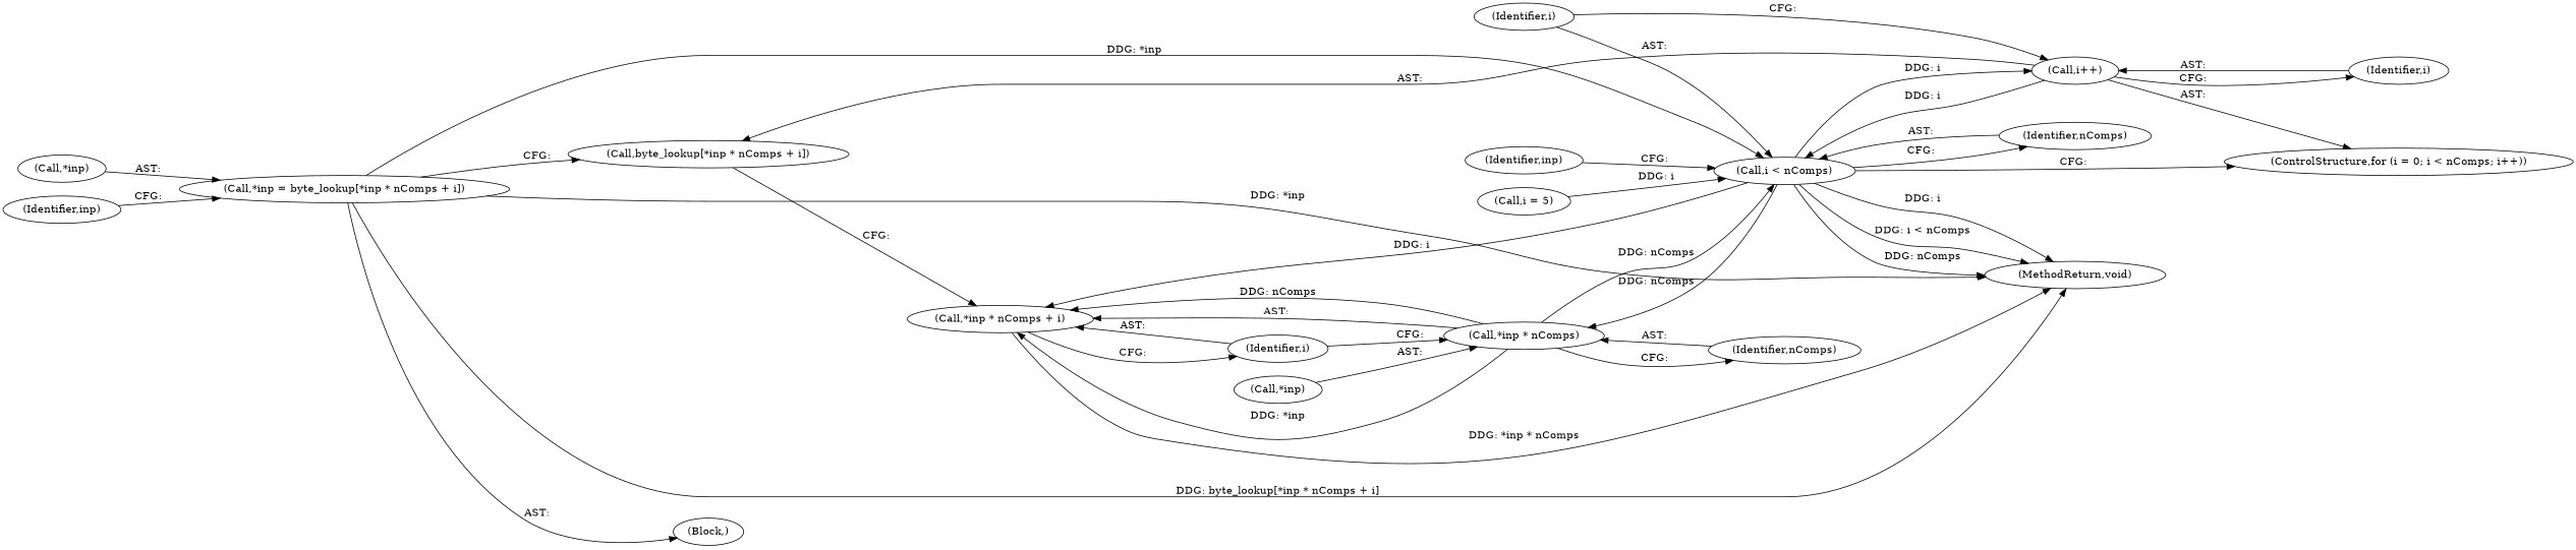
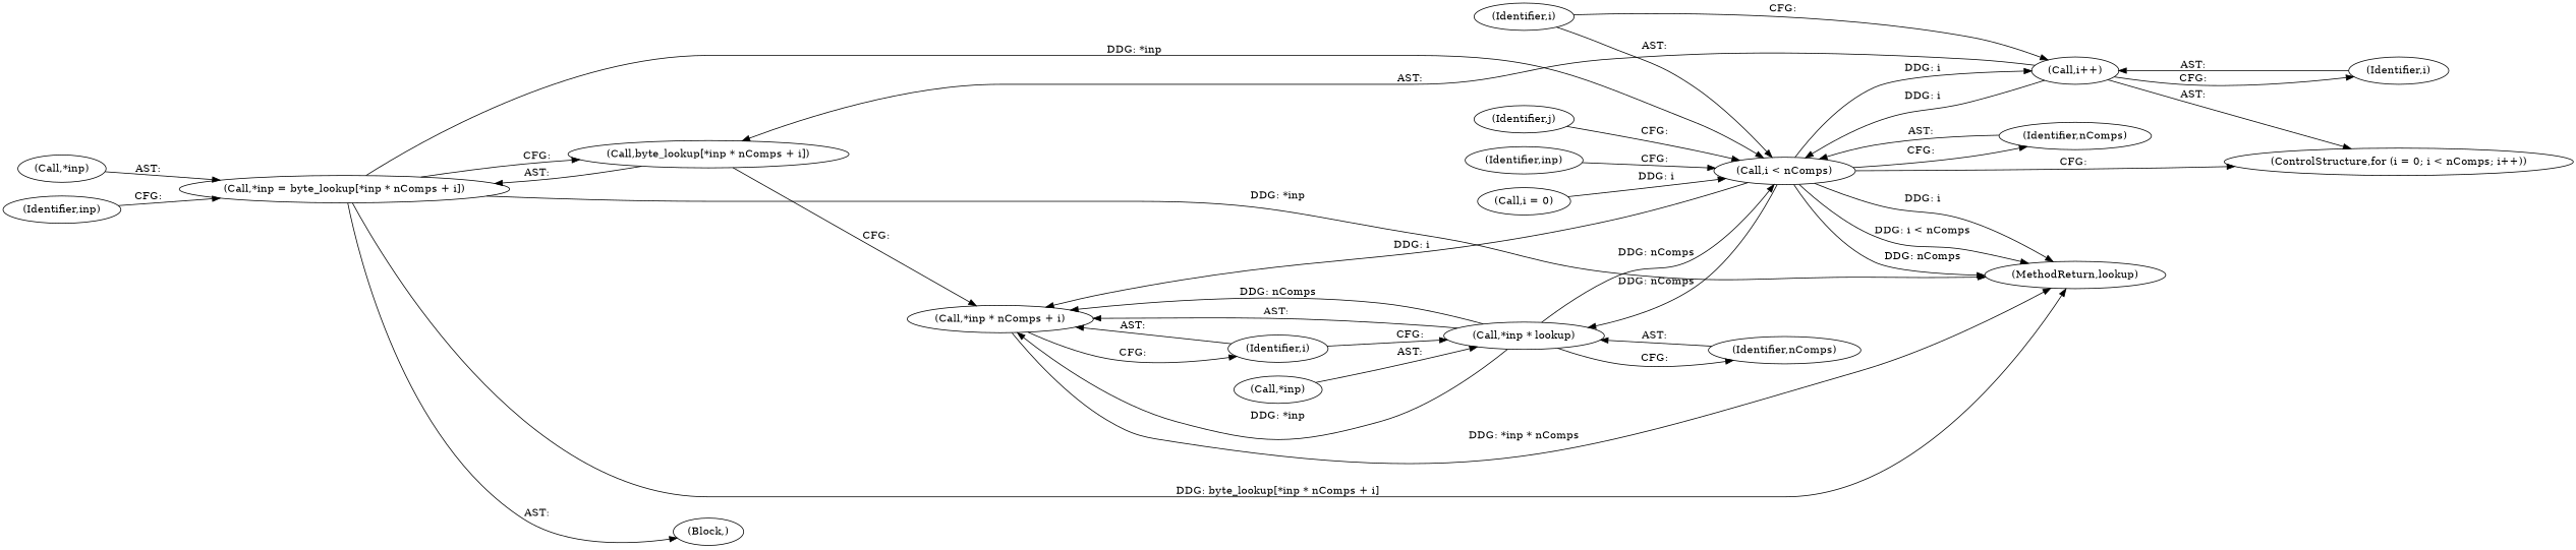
  digraph {
    rankdir=LR
    n1 [label="(Call,*inp = byte_lookup[*inp * nComps + i])"]
-   n2 [label="(MethodReturn,void)"]
+   n2 [label="(MethodReturn,lookup)"]
    n3 [label="(Block,)"]
    n4 [label="(Call,byte_lookup[*inp * nComps + i])"]
    n5 [label="(Call,i < nComps)"]
-   n6 [label="(Call,*inp * nComps)"]
+   n6 [label="(Call,*inp * lookup)"]
    n7 [label="(Call,*inp * nComps + i)"]
    n8 [label="(Identifier,nComps)"]
    n9 [label="(Call,i++)"]
    n10 [label="(Identifier,nComps)"]
    n11 [label="(ControlStructure,for (i = 0; i < nComps; i++))"]
    n12 [label="(Identifier,i)"]
    n13 [label="(Identifier,i)"]
    n14 [label="(Call,*inp)"]
    n15 [label="(Identifier,i)"]
+   n16 [label="(Identifier,j)"]
    n17 [label="(Identifier,inp)"]
    n18 [label="(Identifier,inp)"]
-   n19 [label="(Call,i = 5)"]
+   n19 [label="(Call,i = 0)"]
    n20 [label="(Call,*inp)"]
    n1 -> n2 [label="DDG: *inp"]
    n1 -> n2 [label="DDG: byte_lookup[*inp * nComps + i]"]
    n1 -> n3 [label="AST: "]
    n1 -> n4 [label="CFG: "]
    n1 -> n5 [label="DDG: *inp"]
+   n4 -> n1 [label="AST: "]
    n4 -> n7 [label="CFG: "]
    n5 -> n2 [label="DDG: nComps"]
    n5 -> n2 [label="DDG: i"]
    n5 -> n2 [label="DDG: i < nComps"]
    n5 -> n6 [label="DDG: nComps"]
    n5 -> n7 [label="DDG: i"]
    n5 -> n9 [label="DDG: i"]
    n5 -> n10 [label="CFG: "]
    n5 -> n11 [label="CFG: "]
    n6 -> n5 [label="DDG: nComps"]
    n6 -> n7 [label="AST: "]
    n6 -> n7 [label="DDG: *inp"]
    n6 -> n7 [label="DDG: nComps"]
    n6 -> n8 [label="CFG: "]
    n7 -> n2 [label="DDG: *inp * nComps"]
    n7 -> n12 [label="CFG: "]
    n8 -> n6 [label="AST: "]
    n9 -> n4 [label="AST: "]
    n9 -> n5 [label="DDG: i"]
    n9 -> n11 [label="AST: "]
    n9 -> n13 [label="CFG: "]
    n10 -> n5 [label="AST: "]
    n12 -> n6 [label="CFG: "]
    n12 -> n7 [label="AST: "]
    n13 -> n9 [label="AST: "]
    n14 -> n1 [label="AST: "]
    n15 -> n5 [label="AST: "]
    n15 -> n9 [label="CFG: "]
+   n16 -> n5 [label="CFG: "]
    n17 -> n5 [label="CFG: "]
    n18 -> n1 [label="CFG: "]
    n19 -> n5 [label="DDG: i"]
    n20 -> n6 [label="AST: "]
  }
